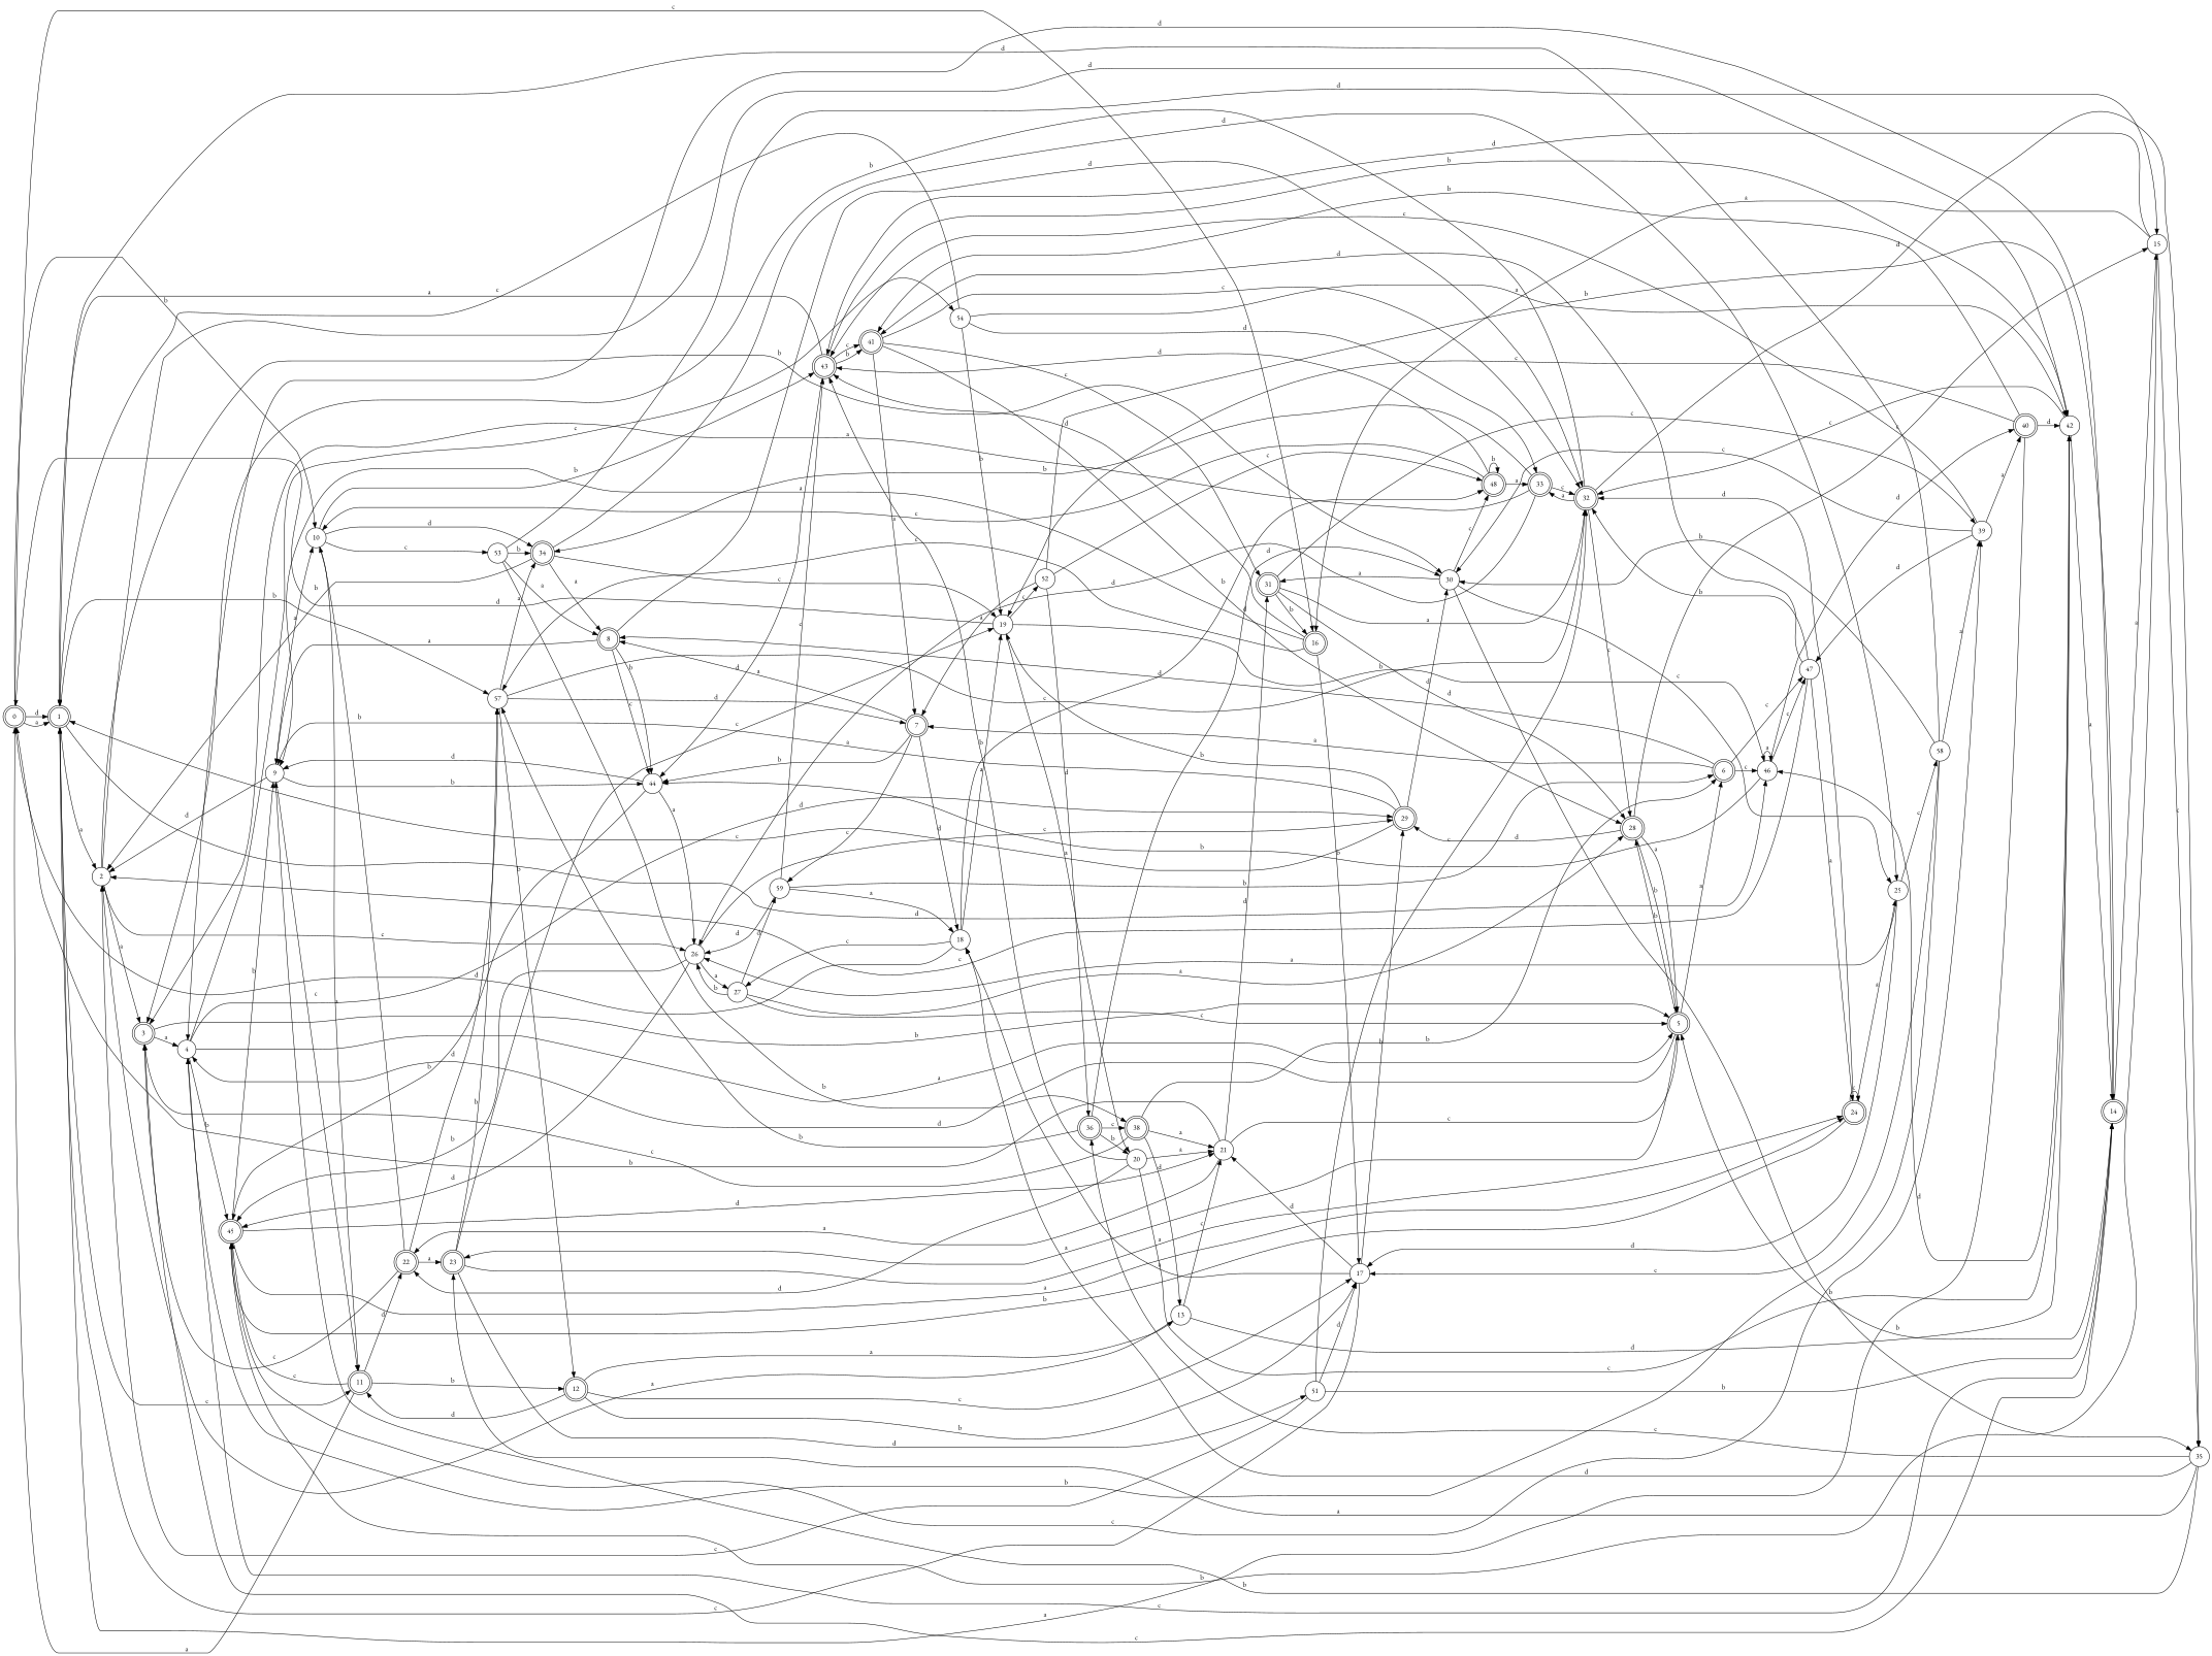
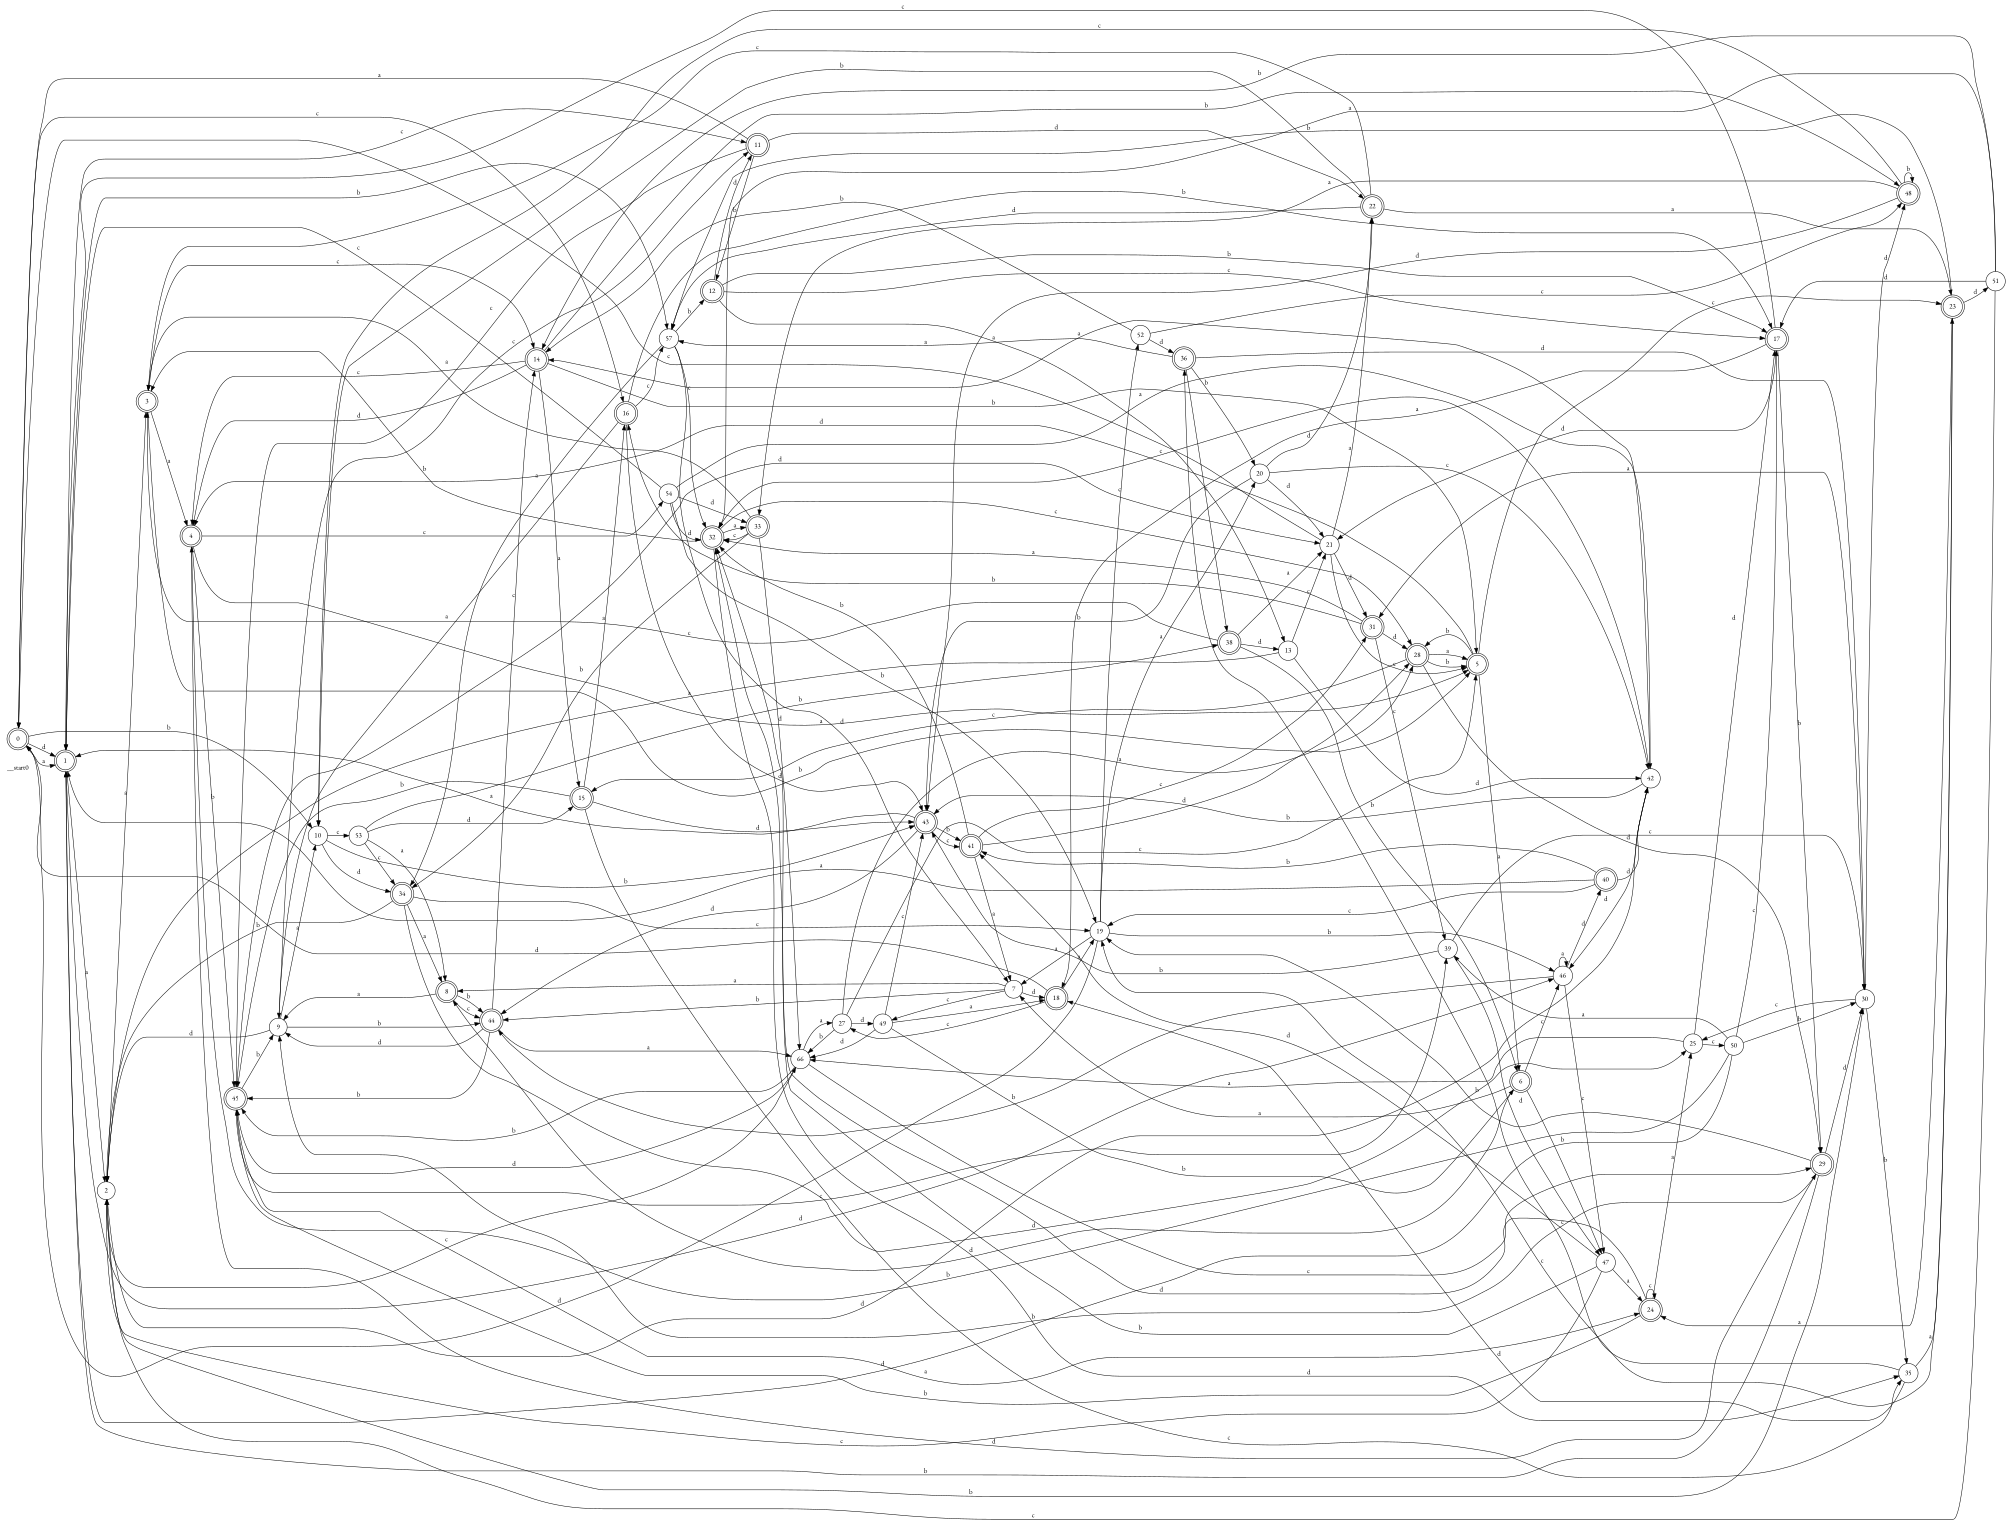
  digraph {
    fontname="EB Garamond"
    rankdir=LR
    node [fontname="EB Garamond" shape=doublecircle color=black fillcolor=white style="rounded,filled"]
    edge [fontname="EB Garamond"]
+   __start0 [shape=none color="" fillcolor="" style=""]
    n2 [label=0]
    n3 [label=1]
    n4 [label=10 shape=circle style=filled]
    n5 [label=16]
    n6 [label=2 shape=circle style=filled]
    n7 [label=11]
    n8 [label=57 shape=circle style=filled]
    n9 [label=46 shape=circle style=filled]
    n10 [label=34]
    n11 [label=43]
    n12 [label=53 shape=circle style=filled]
    n13 [label=9 shape=circle style=filled]
-   n14 [label=17 shape=circle style=filled]
+   n14 [label=17 style=filled]
    n15 [label=3]
-   n16 [label=26 shape=circle style=filled]
+   n16 [label=66 shape=circle style=filled]
    n17 [label=30 shape=circle style=filled]
    n18 [label=42 shape=circle style=filled]
    n19 [label=45]
    n20 [label=12]
    n21 [label=22]
-   n22 [label=7]
+   n22 [label=7 shape=circle]
    n23 [label=32]
    n24 [label=47 shape=circle style=filled]
-   n25 [label=44 shape=circle]
+   n25 [label=44]
    n26 [label=40]
-   n27 [label=4 shape=circle]
+   n27 [label=4]
    n28 [label=5]
    n29 [label=14]
    n30 [label=29]
    n31 [label=27 shape=circle style=filled]
    n32 [label=35 shape=circle style=filled]
    n33 [label=48]
    n34 [label=31]
    n35 [label=25 shape=circle style=filled]
    n36 [label=54 shape=circle style=filled]
    n37 [label=6]
    n38 [label=23]
    n39 [label=28]
-   n40 [label=15 shape=circle style=filled]
+   n40 [label=15 style=filled]
    n41 [label=36]
    n42 [label=20 shape=circle style=filled]
    n43 [label=38]
    n44 [label=19 shape=circle style=filled]
    n45 [label=21 shape=circle style=filled]
    n46 [label=24]
    n47 [label=39 shape=circle style=filled]
    n48 [label=33]
    n49 [label=8]
    n50 [label=51 shape=circle style=filled]
-   n51 [label=18 shape=circle]
-   n52 [label=59 shape=circle style=filled]
+   n51 [label=18]
+   n52 [label=49 shape=circle style=filled]
    n53 [label=41]
    n54 [label=13 shape=circle style=filled]
    n55 [label=52 shape=circle style=filled]
-   n56 [label=58 shape=circle style=filled]
+   n56 [label=50 shape=circle style=filled]
    n2 -> n3 [label=a]
    n2 -> n3 [label=d]
    n2 -> n4 [label=b]
    n2 -> n5 [label=c]
    n3 -> n6 [label=a]
    n3 -> n7 [label=c]
    n3 -> n8 [label=b]
    n3 -> n9 [label=d]
-   n4 -> n7 [label=a]
    n4 -> n10 [label=d]
    n4 -> n11 [label=b]
    n4 -> n12 [label=c]
    n5 -> n8 [label=c]
    n5 -> n11 [label=d]
    n5 -> n13 [label=a]
    n5 -> n14 [label=b]
    n6 -> n15 [label=a]
    n6 -> n16 [label=c]
    n6 -> n17 [label=b]
    n6 -> n18 [label=d]
    n7 -> n2 [label=a]
    n7 -> n19 [label=c]
    n7 -> n20 [label=b]
    n7 -> n21 [label=d]
    n8 -> n10 [label=a]
    n8 -> n20 [label=b]
    n8 -> n22 [label=d]
    n8 -> n23 [label=c]
    n9 -> n9 [label=a]
    n9 -> n24 [label=c]
    n9 -> n25 [label=b]
    n9 -> n26 [label=d]
    n10 -> n6 [label=b]
    n10 -> n35 [label=d]
    n10 -> n44 [label=c]
    n10 -> n49 [label=a]
    n11 -> n3 [label=a]
    n11 -> n25 [label=d]
    n11 -> n53 [label=b]
    n11 -> n53 [label=c]
-   n12 -> n10 [label=b]
+   n12 -> n10 [label=c]
    n12 -> n40 [label=d]
    n12 -> n43 [label=b]
    n12 -> n49 [label=a]
    n13 -> n4 [label=a]
    n13 -> n6 [label=d]
    n13 -> n7 [label=c]
    n13 -> n25 [label=b]
    n14 -> n3 [label=c]
    n14 -> n30 [label=b]
    n14 -> n45 [label=d]
    n14 -> n51 [label=a]
    n15 -> n27 [label=a]
    n15 -> n28 [label=b]
    n15 -> n29 [label=c]
    n16 -> n19 [label=b]
    n16 -> n19 [label=d]
    n16 -> n30 [label=c]
    n16 -> n31 [label=a]
    n17 -> n32 [label=b]
-   n17 -> n33 [label=c]
+   n17 -> n33 [label=d]
    n17 -> n34 [label=a]
    n17 -> n35 [label=c]
    n18 -> n9 [label=d]
-   n11 -> n18 [label=b]
+   n18 -> n11 [label=b]
    n18 -> n23 [label=c]
    n18 -> n29 [label=a]
    n19 -> n13 [label=b]
    n19 -> n45 [label=d]
    n19 -> n46 [label=a]
    n19 -> n47 [label=c]
    n20 -> n7 [label=d]
    n20 -> n14 [label=b]
    n20 -> n14 [label=c]
    n20 -> n54 [label=a]
    n21 -> n4 [label=b]
    n21 -> n8 [label=d]
    n21 -> n15 [label=c]
    n21 -> n38 [label=a]
    n22 -> n25 [label=b]
    n22 -> n49 [label=a]
    n22 -> n51 [label=d]
    n22 -> n52 [label=c]
    n23 -> n15 [label=b]
    n23 -> n32 [label=d]
    n23 -> n39 [label=c]
    n23 -> n48 [label=a]
    n24 -> n6 [label=c]
    n24 -> n23 [label=b]
    n24 -> n46 [label=a]
    n24 -> n53 [label=d]
    n25 -> n13 [label=d]
    n25 -> n16 [label=a]
    n25 -> n19 [label=b]
+   n25 -> n29 [label=c]
    n26 -> n3 [label=a]
    n26 -> n18 [label=d]
    n26 -> n44 [label=c]
    n26 -> n53 [label=b]
    n27 -> n19 [label=b]
    n27 -> n28 [label=a]
    n27 -> n30 [label=d]
    n27 -> n36 [label=c]
    n28 -> n27 [label=d]
    n28 -> n37 [label=a]
-   n28 -> n38 [label=a]
+   n28 -> n38 [label=c]
    n28 -> n39 [label=b]
    n29 -> n27 [label=c]
    n29 -> n27 [label=d]
    n29 -> n28 [label=b]
    n29 -> n40 [label=a]
-   n30 -> n3 [label=c]
-   n30 -> n13 [label=a]
+   n30 -> n3 [label=b]
+   n30 -> n13 [label=b]
    n30 -> n17 [label=d]
    n30 -> n44 [label=b]
    n31 -> n16 [label=b]
    n31 -> n28 [label=c]
    n31 -> n39 [label=a]
    n31 -> n52 [label=d]
-   n32 -> n13 [label=b]
    n32 -> n38 [label=a]
    n32 -> n41 [label=c]
    n32 -> n51 [label=d]
    n33 -> n4 [label=c]
    n33 -> n11 [label=d]
    n33 -> n33 [label=b]
    n33 -> n48 [label=a]
    n34 -> n5 [label=b]
    n34 -> n23 [label=a]
    n34 -> n39 [label=d]
    n34 -> n47 [label=c]
    n35 -> n14 [label=d]
    n35 -> n16 [label=a]
    n35 -> n56 [label=c]
    n36 -> n3 [label=c]
    n36 -> n18 [label=a]
    n36 -> n44 [label=b]
    n36 -> n48 [label=d]
    n37 -> n9 [label=c]
    n37 -> n22 [label=a]
-   n37 -> n24 [label=c]
+   n37 -> n24 [label=b]
    n37 -> n49 [label=d]
    n38 -> n8 [label=b]
    n38 -> n44 [label=c]
    n38 -> n46 [label=a]
    n38 -> n50 [label=d]
    n39 -> n28 [label=a]
    n39 -> n28 [label=b]
    n39 -> n30 [label=d]
    n39 -> n40 [label=c]
    n40 -> n5 [label=a]
    n40 -> n11 [label=d]
    n40 -> n19 [label=b]
    n40 -> n32 [label=c]
-   n41 -> n8 [label=b]
+   n41 -> n8 [label=a]
    n41 -> n17 [label=d]
    n41 -> n42 [label=b]
    n41 -> n43 [label=c]
    n42 -> n11 [label=b]
    n42 -> n18 [label=c]
    n42 -> n21 [label=d]
-   n42 -> n45 [label=a]
+   n42 -> n45 [label=d]
    n43 -> n15 [label=c]
    n43 -> n37 [label=b]
    n43 -> n45 [label=a]
    n43 -> n54 [label=d]
    n44 -> n2 [label=d]
    n44 -> n9 [label=b]
    n44 -> n42 [label=a]
    n44 -> n55 [label=c]
-   n45 -> n2 [label=b]
+   n45 -> n2 [label=c]
    n45 -> n21 [label=a]
    n45 -> n28 [label=c]
    n45 -> n34 [label=d]
    n46 -> n19 [label=b]
    n46 -> n23 [label=d]
    n46 -> n35 [label=a]
    n46 -> n46 [label=c]
-   n47 -> n11 [label=c]
+   n47 -> n11 [label=b]
    n47 -> n17 [label=c]
    n47 -> n24 [label=d]
-   n47 -> n26 [label=a]
    n48 -> n10 [label=b]
    n48 -> n15 [label=a]
    n48 -> n16 [label=d]
    n48 -> n23 [label=c]
    n49 -> n13 [label=a]
-   n49 -> n23 [label=d]
+   n36 -> n23 [label=d]
    n49 -> n25 [label=b]
    n49 -> n25 [label=c]
    n50 -> n6 [label=c]
    n50 -> n14 [label=d]
-   n50 -> n23 [label=c]
+   n50 -> n23 [label=a]
    n50 -> n29 [label=b]
    n51 -> n2 [label=d]
    n51 -> n31 [label=c]
-   n51 -> n33 [label=b]
+   n29 -> n33 [label=b]
    n51 -> n44 [label=a]
    n52 -> n11 [label=c]
    n52 -> n16 [label=d]
    n52 -> n37 [label=b]
    n52 -> n51 [label=a]
    n53 -> n22 [label=a]
-   n53 -> n23 [label=c]
+   n53 -> n23 [label=b]
    n53 -> n34 [label=c]
    n53 -> n39 [label=d]
    n54 -> n6 [label=a]
    n54 -> n18 [label=d]
    n54 -> n45 [label=c]
-   n55 -> n22 [label=a]
+   n44 -> n22 [label=a]
    n55 -> n29 [label=b]
    n55 -> n33 [label=c]
    n55 -> n41 [label=d]
    n56 -> n3 [label=d]
    n56 -> n14 [label=c]
    n56 -> n17 [label=b]
    n56 -> n27 [label=b]
    n56 -> n47 [label=a]
  }
